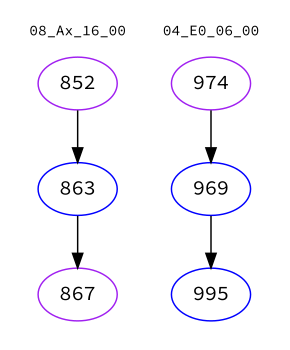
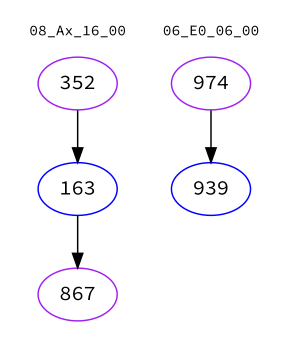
  digraph {
    fontname="Source Code Pro"
    node [color=purple fontname="Source Code Pro"]
    edge [color=black fontname="Source Code Pro"]
-   n1 [label=852]
-   n2 [color=blue label=863]
+   n1 [label=352]
+   n2 [color=blue label=163]
    n3 [label=867]
    n4 [label=974]
-   n5 [color=blue label=969]
-   n6 [color=blue label=995]
+   n5 [color=blue label=939]
    subgraph cluster_1 {
      color=white
      fontsize=10
      label="08_Ax_16_00"
      n1
      n2
      n3
    }
    subgraph cluster_2 {
      color=white
      fontsize=10
-     label="04_E0_06_00"
+     label="06_E0_06_00"
      n4
      n5
-     n6
    }
    n1 -> n2
    n2 -> n3
    n4 -> n5
-   n5 -> n6
  }
